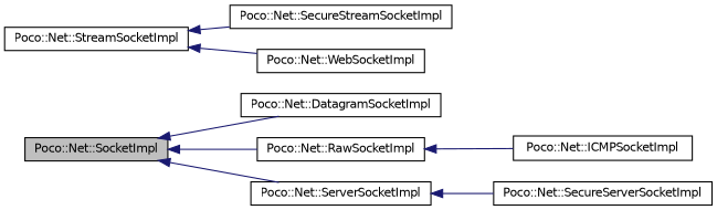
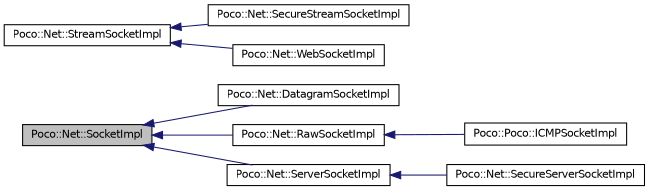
  digraph {
    rankdir=LR
    node [color=black fillcolor=white fontname=Helvetica fontsize=10 shape=record style=filled]
    edge [color=midnightblue dir=back fontname=Helvetica fontsize=10 labelfontname=Helvetica labelfontsize=10 style=solid]
    n1 [fillcolor=grey75 fontcolor=black height=0.2 label="Poco::Net::SocketImpl" width=0.4]
    n2 [height=0.2 label="Poco::Net::DatagramSocketImpl" width=0.4]
    n3 [height=0.2 label="Poco::Net::RawSocketImpl" width=0.4]
    n4 [height=0.2 label="Poco::Net::ServerSocketImpl" width=0.4]
-   n5 [height=0.2 label="Poco::Net::ICMPSocketImpl" width=0.4]
+   n5 [height=0.2 label="Poco::Poco::ICMPSocketImpl" width=0.4]
    n6 [height=0.2 label="Poco::Net::SecureServerSocketImpl" width=0.4]
    n7 [height=0.2 label="Poco::Net::StreamSocketImpl" width=0.4]
    n8 [height=0.2 label="Poco::Net::SecureStreamSocketImpl" width=0.4]
    n9 [height=0.2 label="Poco::Net::WebSocketImpl" width=0.4]
    n1 -> n2
    n1 -> n3
    n1 -> n4
    n3 -> n5
    n4 -> n6
    n7 -> n8
    n7 -> n9
  }
